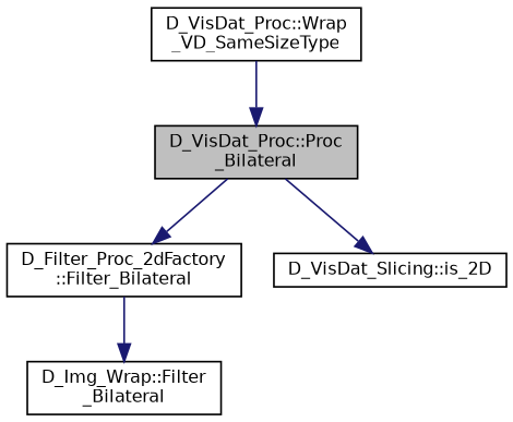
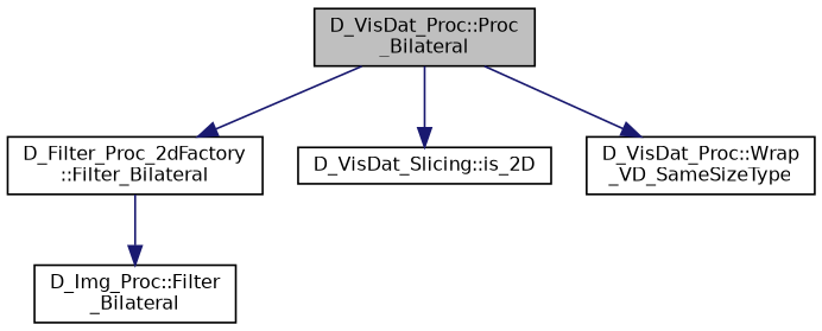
  digraph {
    rankdir=TB
    node [color=black fillcolor=white fontname=Helvetica fontsize=10 shape=record style=filled]
    edge [color=midnightblue fontname=Helvetica fontsize=10 labelfontname=Helvetica labelfontsize=10 style=solid]
    n1 [fillcolor=grey75 fontcolor=black height=0.2 label="D_VisDat_Proc::Proc\l_Bilateral" width=0.4]
    n2 [height=0.2 label="D_Filter_Proc_2dFactory\l::Filter_Bilateral" width=0.4]
    n3 [height=0.2 label="D_VisDat_Slicing::is_2D" width=0.4]
    n4 [height=0.2 label="D_VisDat_Proc::Wrap\l_VD_SameSizeType" width=0.4]
-   n5 [height=0.2 label="D_Img_Wrap::Filter\l_Bilateral" width=0.4]
+   n5 [height=0.2 label="D_Img_Proc::Filter\l_Bilateral" width=0.4]
    n1 -> n2
    n1 -> n3
-   n4 -> n1
+   n1 -> n4
    n2 -> n5
  }
